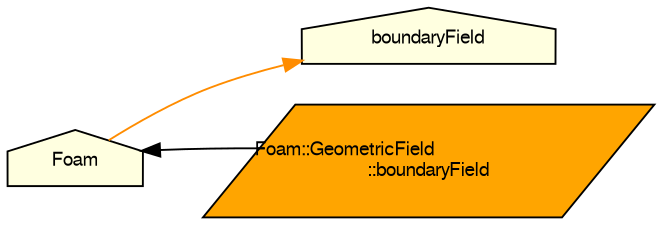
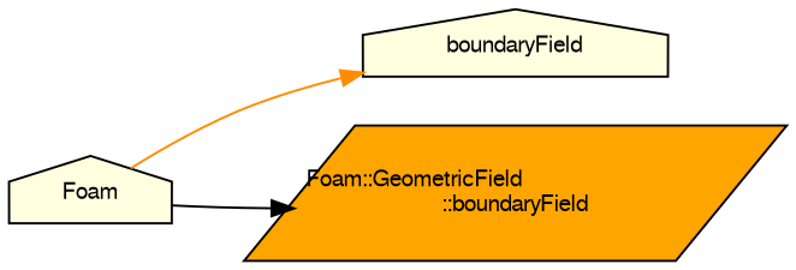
  digraph {
    rankdir=LR
    node [color=black fillcolor=lightyellow fontname=FreeSans fontsize=10 shape=house style=filled]
    edge [fontname=FreeSans fontsize=10 labelfontname=FreeSans labelfontsize=10 style=solid]
    n1 [fontcolor=black height=0.2 label=Foam width=0.4]
    n2 [height=0.2 label=boundaryField width=0.4]
    n3 [fillcolor=orange height=0.2 label="Foam::GeometricField\l::boundaryField" shape=parallelogram width=0.4]
    n1 -> n2 [color=darkorange]
-   n3 -> n1 [color=black]
+   n1 -> n3 [color=black]
  }
